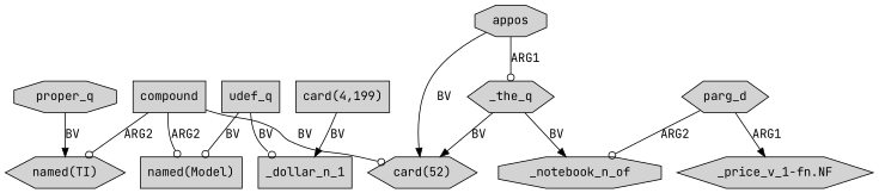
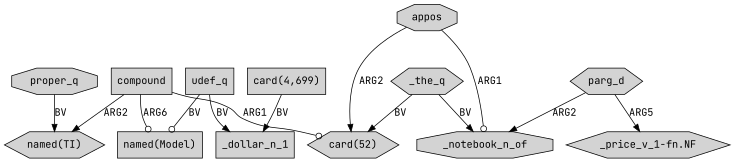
  digraph {
    fontname="JetBrains Mono"
    node [fontname="JetBrains Mono" shape=hexagon style=filled]
    edge [arrowhead=normal fontname="JetBrains Mono"]
    n1 [label="card(52)"]
    compound [shape=box]
    "named(TI)"
    "named(Model)" [shape=box]
-   "card(4,199)" [shape=box]
+   "card(4,199)" [shape=box label="card(4,699)"]
    _dollar_n_1 [shape=box]
    "_price_v_1-fn.NF"
    _notebook_n_of [shape=octagon]
    proper_q [shape=octagon]
    appos [shape=octagon]
    udef_q [shape=box]
    parg_d
    _the_q
-   compound -> n1 [arrowhead=odot label=BV]
-   compound -> "named(TI)" [arrowhead=odot label=ARG2]
-   compound -> "named(Model)" [arrowhead=odot label=ARG2]
+   compound -> n1 [arrowhead=odot label=ARG1]
+   compound -> "named(TI)" [label=ARG2]
+   compound -> "named(Model)" [arrowhead=odot label=ARG6]
    "card(4,199)" -> _dollar_n_1 [label=BV]
    proper_q -> "named(TI)" [label=BV]
-   appos -> n1 [label=BV]
-   appos -> _the_q [arrowhead=odot label=ARG1]
+   appos -> n1 [label=ARG2]
+   appos -> _notebook_n_of [arrowhead=odot label=ARG1]
    udef_q -> "named(Model)" [arrowhead=odot label=BV]
-   udef_q -> _dollar_n_1 [arrowhead=odot label=BV]
-   parg_d -> "_price_v_1-fn.NF" [label=ARG1]
-   parg_d -> _notebook_n_of [arrowhead=odot label=ARG2]
+   udef_q -> _dollar_n_1 [label=BV]
+   parg_d -> "_price_v_1-fn.NF" [label=ARG5]
+   parg_d -> _notebook_n_of [label=ARG2]
    _the_q -> n1 [label=BV]
    _the_q -> _notebook_n_of [label=BV]
  }
